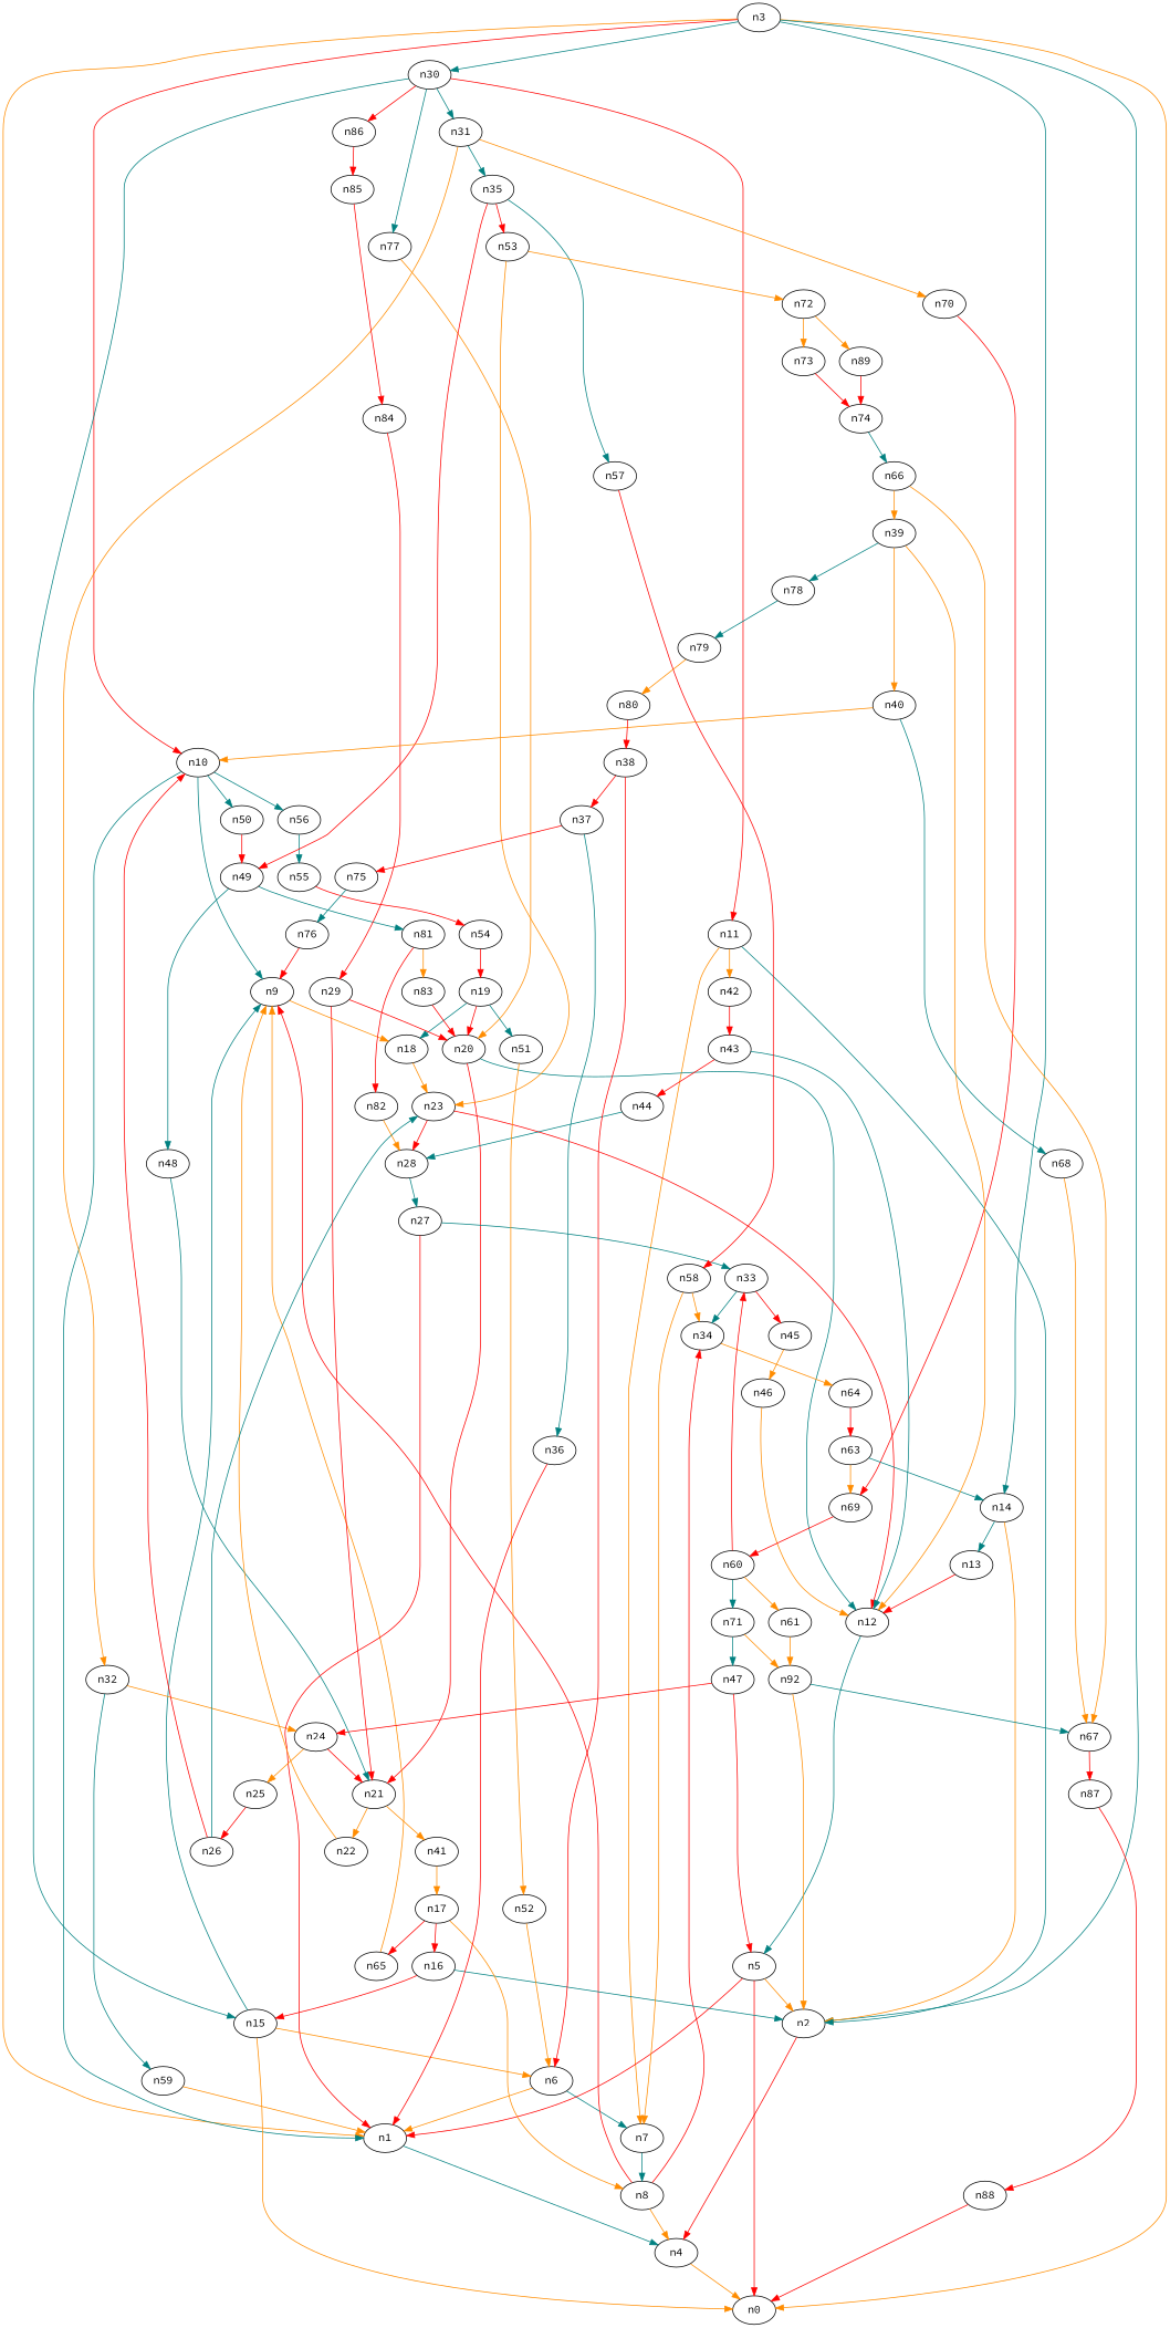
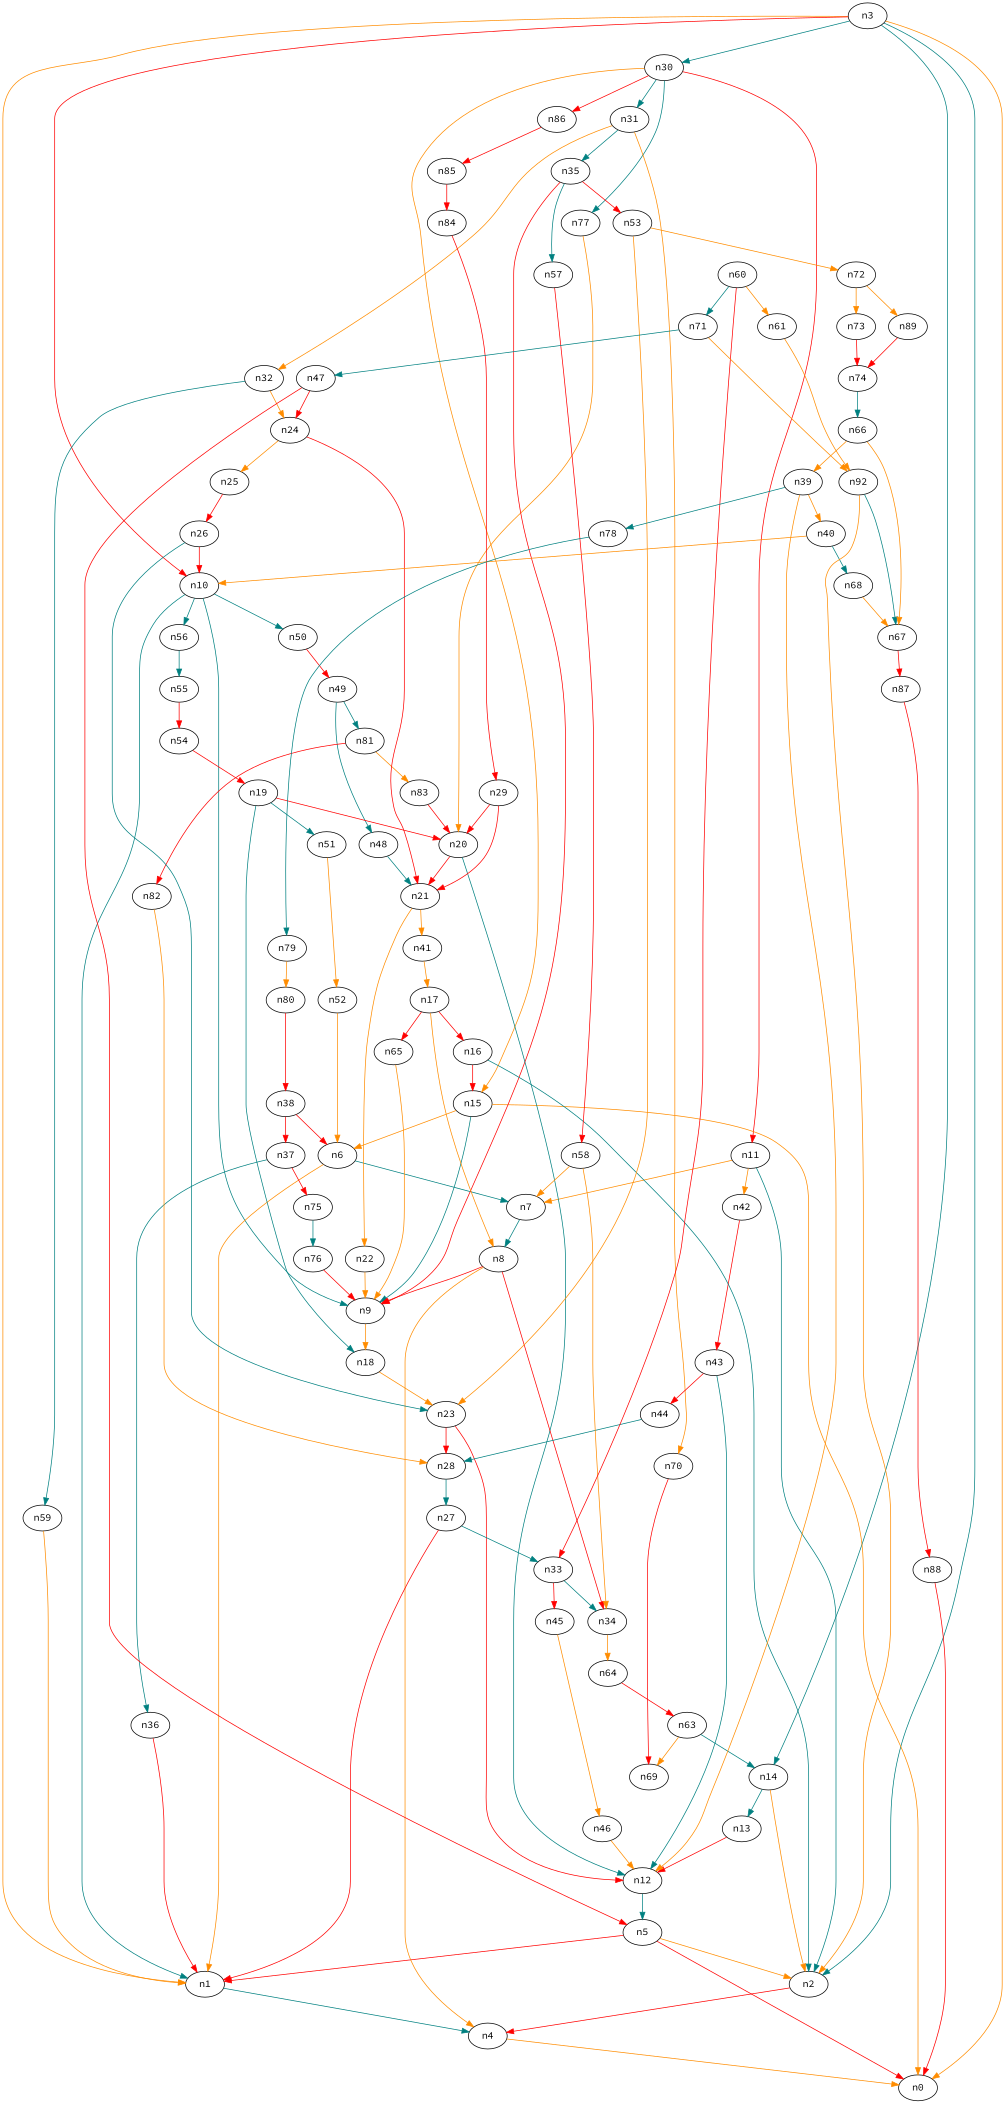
  digraph {
    fontname="Source Code Pro"
    node [fontname="Source Code Pro"]
    edge [color=red fontname="Source Code Pro"]
    n1
    n4
    n0
    n2
    n3
    n10
    n14
    n30
    n9
    n50
    n56
    n13
    n11
    n15
    n31
    n77
    n86
    n18
    n49
    n55
    n12
    n7
    n42
    n6
    n32
    n35
    n70
    n20
    n85
    n5
    n8
    n34
    n64
    n23
    n63
    n28
    n48
    n81
    n54
    n43
    n44
    n16
    n17
    n65
    n27
    n19
    n51
    n21
    n52
    n22
    n41
    n33
    n24
    n25
    n26
    n45
    n46
    n29
    n59
    n53
    n57
    n69
    n84
    n72
    n58
    n60
    n73
    n89
    n36
    n37
    n75
    n76
    n38
    n39
    n40
    n78
    n68
    n79
    n67
    n80
    n87
    n47
    n82
    n83
    n74
    n61
    n71
    n62 [label=n92]
    n88
    n66
    n1 -> n4 [color=teal]
    n4 -> n0 [color=darkorange]
    n2 -> n4
    n3 -> n1 [color=darkorange]
    n3 -> n0 [color=darkorange]
    n3 -> n2 [color=teal]
    n3 -> n10
    n3 -> n14 [color=teal]
    n3 -> n30 [color=teal]
    n10 -> n1 [color=teal]
    n10 -> n9 [color=teal]
    n10 -> n50 [color=teal]
    n10 -> n56 [color=teal]
    n14 -> n2 [color=darkorange]
    n14 -> n13 [color=teal]
    n30 -> n11
-   n30 -> n15 [color=teal]
+   n30 -> n15 [color=darkorange]
    n30 -> n31 [color=teal]
    n30 -> n77 [color=teal]
    n30 -> n86
    n9 -> n18 [color=darkorange]
    n50 -> n49
    n56 -> n55 [color=teal]
    n13 -> n12
    n11 -> n2 [color=teal]
    n11 -> n7 [color=darkorange]
    n11 -> n42 [color=darkorange]
    n15 -> n0 [color=darkorange]
    n15 -> n9 [color=teal]
    n15 -> n6 [color=darkorange]
    n31 -> n32 [color=darkorange]
    n31 -> n35 [color=teal]
    n31 -> n70 [color=darkorange]
    n77 -> n20 [color=darkorange]
    n86 -> n85
    n18 -> n23 [color=darkorange]
    n49 -> n48 [color=teal]
    n49 -> n81 [color=teal]
    n55 -> n54
    n12 -> n5 [color=teal]
    n7 -> n8 [color=teal]
    n42 -> n43
    n6 -> n1 [color=darkorange]
    n6 -> n7 [color=teal]
    n32 -> n24 [color=darkorange]
    n32 -> n59 [color=teal]
-   n35 -> n49
+   n35 -> n9
    n35 -> n53
    n35 -> n57 [color=teal]
    n70 -> n69
    n20 -> n12 [color=teal]
    n20 -> n21
    n85 -> n84
    n5 -> n1
    n5 -> n0
    n5 -> n2 [color=darkorange]
    n8 -> n4 [color=darkorange]
    n8 -> n9
    n8 -> n34
    n34 -> n64 [color=darkorange]
    n64 -> n63
    n23 -> n12
    n23 -> n28
    n63 -> n14 [color=teal]
    n63 -> n69 [color=darkorange]
    n28 -> n27 [color=teal]
    n48 -> n21 [color=teal]
    n81 -> n82
    n81 -> n83 [color=darkorange]
    n54 -> n19
    n43 -> n12 [color=teal]
    n43 -> n44
    n44 -> n28 [color=teal]
    n16 -> n2 [color=teal]
    n16 -> n15
    n17 -> n8 [color=darkorange]
    n17 -> n16
    n17 -> n65
    n65 -> n9 [color=darkorange]
    n27 -> n1
    n27 -> n33 [color=teal]
    n19 -> n18 [color=teal]
    n19 -> n20
    n19 -> n51 [color=teal]
    n51 -> n52 [color=darkorange]
    n21 -> n22 [color=darkorange]
    n21 -> n41 [color=darkorange]
    n52 -> n6 [color=darkorange]
    n22 -> n9 [color=darkorange]
    n41 -> n17 [color=darkorange]
    n33 -> n34 [color=teal]
    n33 -> n45
    n24 -> n21
    n24 -> n25 [color=darkorange]
    n25 -> n26
    n26 -> n10
    n26 -> n23 [color=teal]
    n45 -> n46 [color=darkorange]
    n46 -> n12 [color=darkorange]
    n29 -> n20
    n29 -> n21
    n59 -> n1 [color=darkorange]
    n53 -> n23 [color=darkorange]
    n53 -> n72 [color=darkorange]
    n57 -> n58
-   n69 -> n60
    n84 -> n29
    n72 -> n73 [color=darkorange]
    n72 -> n89 [color=darkorange]
    n58 -> n7 [color=darkorange]
    n58 -> n34 [color=darkorange]
    n60 -> n33
    n60 -> n61 [color=darkorange]
    n60 -> n71 [color=teal]
    n73 -> n74
    n89 -> n74
    n36 -> n1
    n37 -> n36 [color=teal]
    n37 -> n75
    n75 -> n76 [color=teal]
    n76 -> n9
    n38 -> n6
    n38 -> n37
    n39 -> n12 [color=darkorange]
    n39 -> n40 [color=darkorange]
    n39 -> n78 [color=teal]
    n40 -> n10 [color=darkorange]
    n40 -> n68 [color=teal]
    n78 -> n79 [color=teal]
    n68 -> n67 [color=darkorange]
    n79 -> n80 [color=darkorange]
    n67 -> n87
    n80 -> n38
    n87 -> n88
    n47 -> n5
    n47 -> n24
    n82 -> n28 [color=darkorange]
    n83 -> n20
    n74 -> n66 [color=teal]
    n61 -> n62 [color=darkorange]
    n71 -> n47 [color=teal]
    n71 -> n62 [color=darkorange]
    n62 -> n2 [color=darkorange]
    n62 -> n67 [color=teal]
    n88 -> n0
    n66 -> n39 [color=darkorange]
    n66 -> n67 [color=darkorange]
  }
